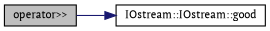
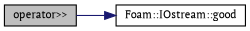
  digraph {
    rankdir=LR
    fontname="PT Serif"
    node [color=black fontname="PT Serif" fontsize=10 shape=record]
    n1 [fillcolor=grey75 fontcolor=black height=0.2 label="operator\>\>" style=filled width=0.4]
-   n2 [height=0.2 label="IOstream::IOstream::good" width=0.4]
+   n2 [height=0.2 label="Foam::IOstream::good" width=0.4]
    n1 -> n2 [color=midnightblue fontname="PT Serif" fontsize=10 labelfontname=FreeSans labelfontsize=10 style=solid]
  }
